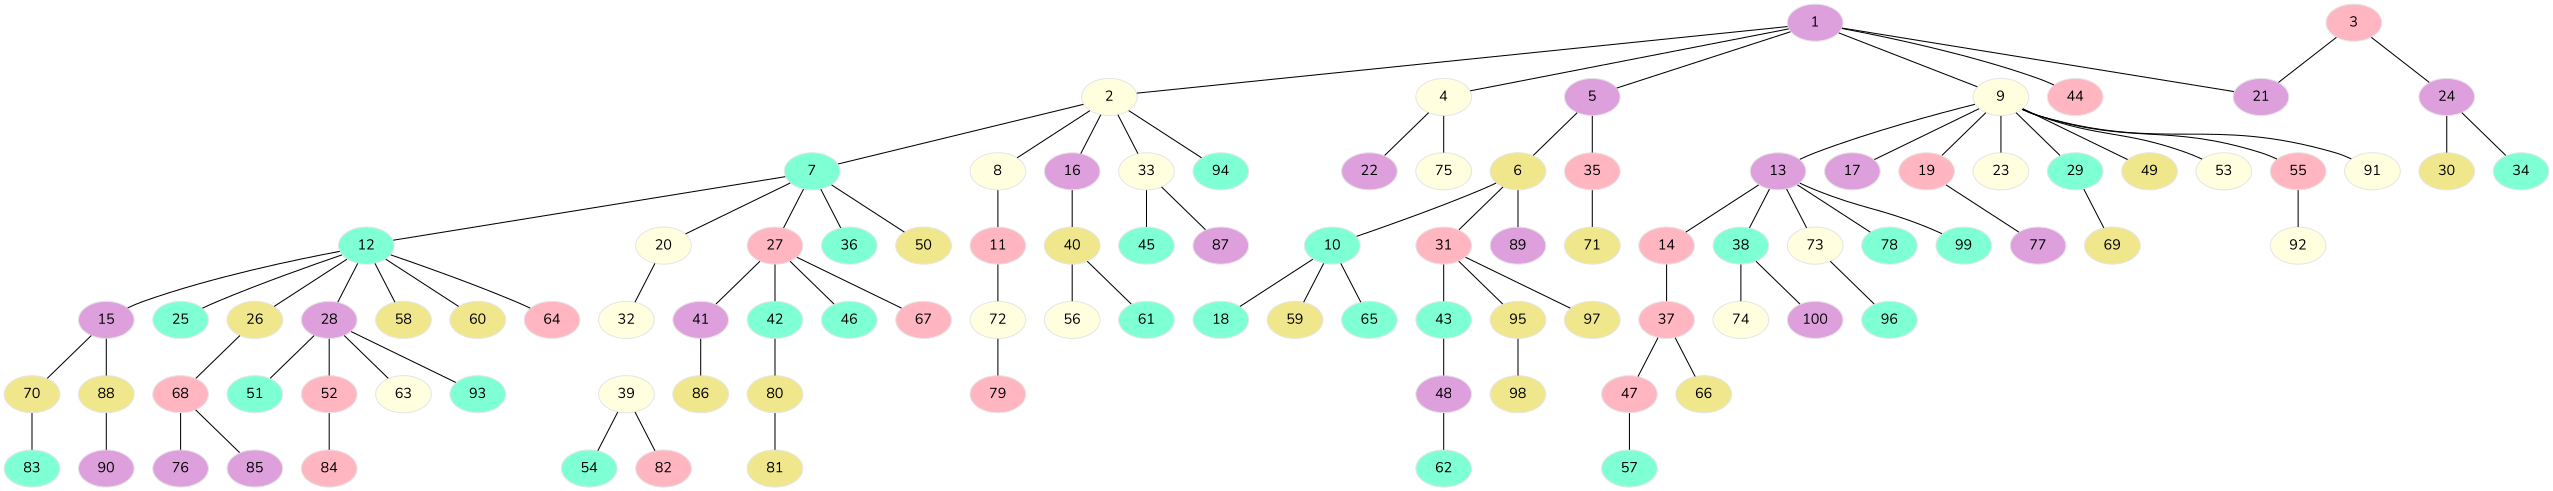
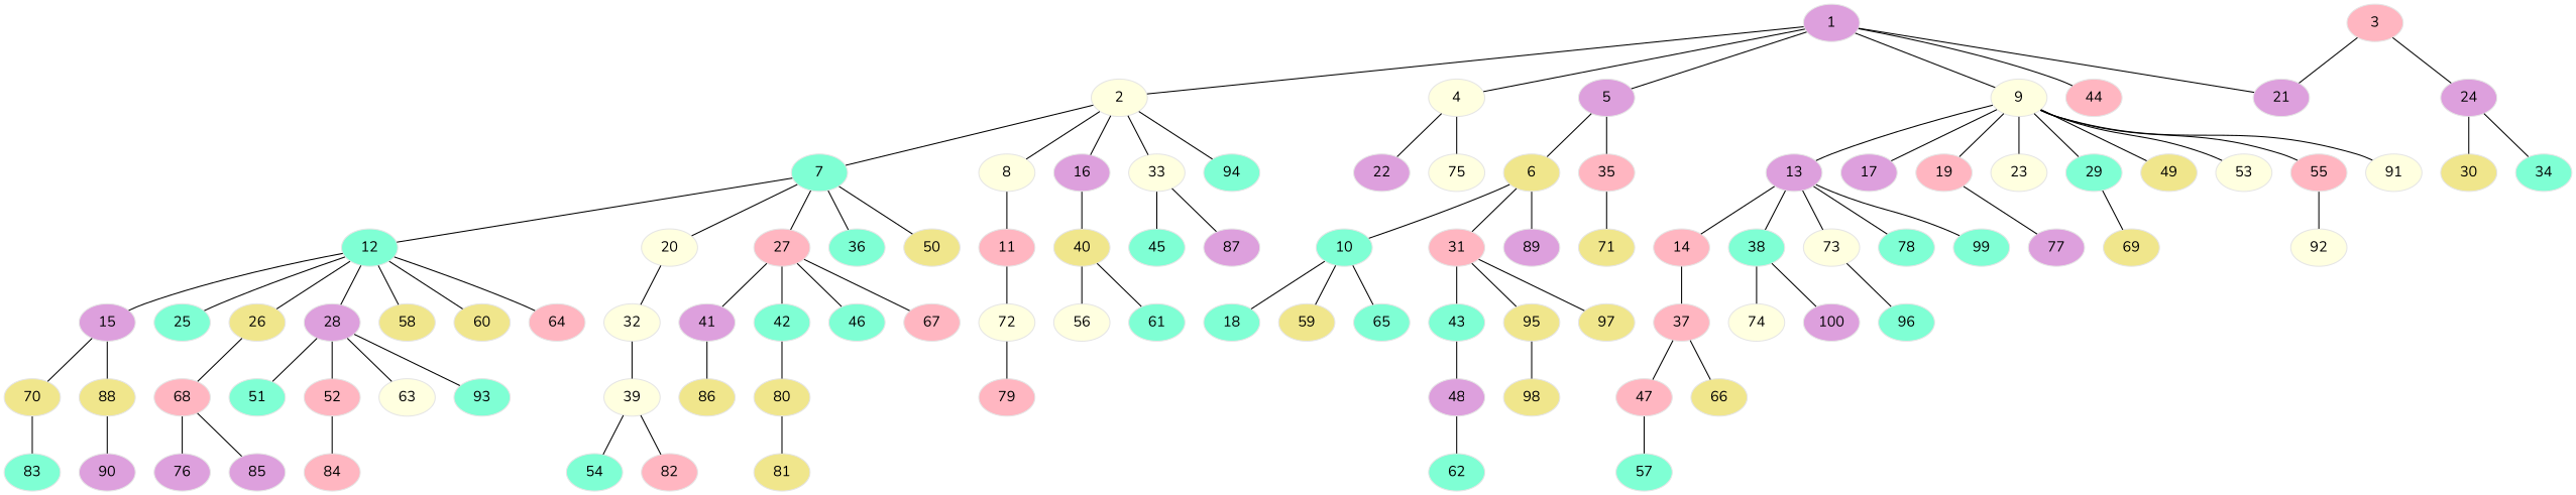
  graph {
    fontname=Nunito
    node [color=gray90 fillcolor=aquamarine fontname=Nunito style=filled]
    edge [fontname=Nunito]
    1 [fillcolor=plum]
    2 [fillcolor=lightyellow]
    4 [fillcolor=lightyellow]
    5 [fillcolor=plum]
    9 [fillcolor=lightyellow]
    44 [fillcolor=lightpink]
    21 [fillcolor=plum]
    7
    8 [fillcolor=lightyellow]
    16 [fillcolor=plum]
    33 [fillcolor=lightyellow]
    94
    3 [fillcolor=lightpink]
    24 [fillcolor=plum]
    22 [fillcolor=plum]
    75 [fillcolor=lightyellow]
    6 [fillcolor=khaki]
    35 [fillcolor=lightpink]
    13 [fillcolor=plum]
    17 [fillcolor=plum]
    19 [fillcolor=lightpink]
    23 [fillcolor=lightyellow]
    29
    49 [fillcolor=khaki]
    53 [fillcolor=lightyellow]
    55 [fillcolor=lightpink]
    91 [fillcolor=lightyellow]
    12
    20 [fillcolor=lightyellow]
    27 [fillcolor=lightpink]
    36
    50 [fillcolor=khaki]
    11 [fillcolor=lightpink]
    40 [fillcolor=khaki]
    45
    87 [fillcolor=plum]
    30 [fillcolor=khaki]
    34
    10
    31 [fillcolor=lightpink]
    89 [fillcolor=plum]
    71 [fillcolor=khaki]
    18
    59 [fillcolor=khaki]
    65
    43
    95 [fillcolor=khaki]
    97 [fillcolor=khaki]
    15 [fillcolor=plum]
    25
    26 [fillcolor=khaki]
    28 [fillcolor=plum]
    58 [fillcolor=khaki]
    60 [fillcolor=khaki]
    64 [fillcolor=lightpink]
    32 [fillcolor=lightyellow]
    41 [fillcolor=plum]
    42
    46
    67 [fillcolor=lightpink]
    72 [fillcolor=lightyellow]
    14 [fillcolor=lightpink]
    38
    73 [fillcolor=lightyellow]
    78
    99
    77 [fillcolor=plum]
    69 [fillcolor=khaki]
    92 [fillcolor=lightyellow]
    79 [fillcolor=lightpink]
    70 [fillcolor=khaki]
    88 [fillcolor=khaki]
    68 [fillcolor=lightpink]
    51
    52 [fillcolor=lightpink]
    63 [fillcolor=lightyellow]
    93
    37 [fillcolor=lightpink]
    74 [fillcolor=lightyellow]
    100 [fillcolor=plum]
    96
    47 [fillcolor=lightpink]
    66 [fillcolor=khaki]
    83
    90 [fillcolor=plum]
    56 [fillcolor=lightyellow]
    61
    39 [fillcolor=lightyellow]
    76 [fillcolor=plum]
    85 [fillcolor=plum]
    86 [fillcolor=khaki]
    80 [fillcolor=khaki]
    84 [fillcolor=lightpink]
    48 [fillcolor=plum]
    98 [fillcolor=khaki]
    54
    82 [fillcolor=lightpink]
    57
    81 [fillcolor=khaki]
    62
    1 -- 2
    1 -- 4
    1 -- 5
    1 -- 9
    1 -- 44
    1 -- 21
    2 -- 7
    2 -- 8
    2 -- 16
    2 -- 33
    2 -- 94
    4 -- 22
    4 -- 75
    5 -- 6
    5 -- 35
    9 -- 13
    9 -- 17
    9 -- 19
    9 -- 23
    9 -- 29
    9 -- 49
    9 -- 53
    9 -- 55
    9 -- 91
    7 -- 12
    7 -- 20
    7 -- 27
    7 -- 36
    7 -- 50
    8 -- 11
    16 -- 40
    33 -- 45
    33 -- 87
    3 -- 21
    3 -- 24
    24 -- 30
    24 -- 34
    6 -- 10
    6 -- 31
    6 -- 89
    35 -- 71
    13 -- 14
    13 -- 38
    13 -- 73
    13 -- 78
    13 -- 99
    19 -- 77
    29 -- 69
    55 -- 92
    12 -- 15
    12 -- 25
    12 -- 26
    12 -- 28
    12 -- 58
    12 -- 60
    12 -- 64
    20 -- 32
    27 -- 41
    27 -- 42
    27 -- 46
    27 -- 67
    11 -- 72
    40 -- 56
    40 -- 61
    10 -- 18
    10 -- 59
    10 -- 65
    31 -- 43
    31 -- 95
    31 -- 97
    43 -- 48
    95 -- 98
    15 -- 70
    15 -- 88
    26 -- 68
    28 -- 51
    28 -- 52
    28 -- 63
    28 -- 93
+   32 -- 39
    41 -- 86
    42 -- 80
    72 -- 79
    14 -- 37
    38 -- 74
    38 -- 100
    73 -- 96
    70 -- 83
    88 -- 90
    68 -- 76
    68 -- 85
    52 -- 84
    37 -- 47
    37 -- 66
    47 -- 57
    39 -- 54
    39 -- 82
    80 -- 81
    48 -- 62
  }
